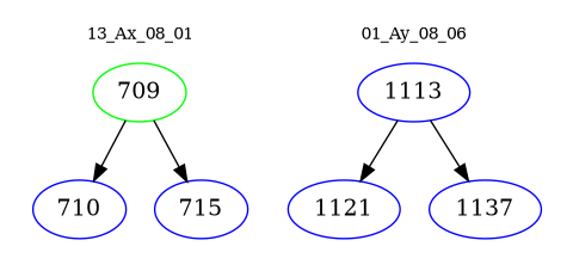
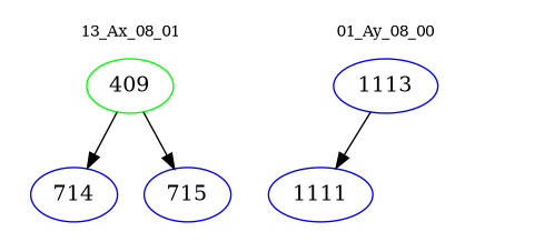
  digraph {
    node [color=blue]
    edge [color=black]
-   n1 [color=green label=709]
-   n2 [label=710]
+   n1 [color=green label=409]
+   n2 [label=714]
    n3 [label=715]
    n4 [label=1113]
-   n5 [label=1121]
-   n6 [label=1137]
+   n5 [label=1111]
    subgraph cluster_1 {
      color=white
      fontsize=10
      label="13_Ax_08_01"
      n1
      n2
      n3
    }
    subgraph cluster_2 {
      color=white
      fontsize=10
-     label="01_Ay_08_06"
+     label="01_Ay_08_00"
      n4
      n5
-     n6
    }
    n1 -> n2
    n1 -> n3
    n4 -> n5
-   n4 -> n6
  }
